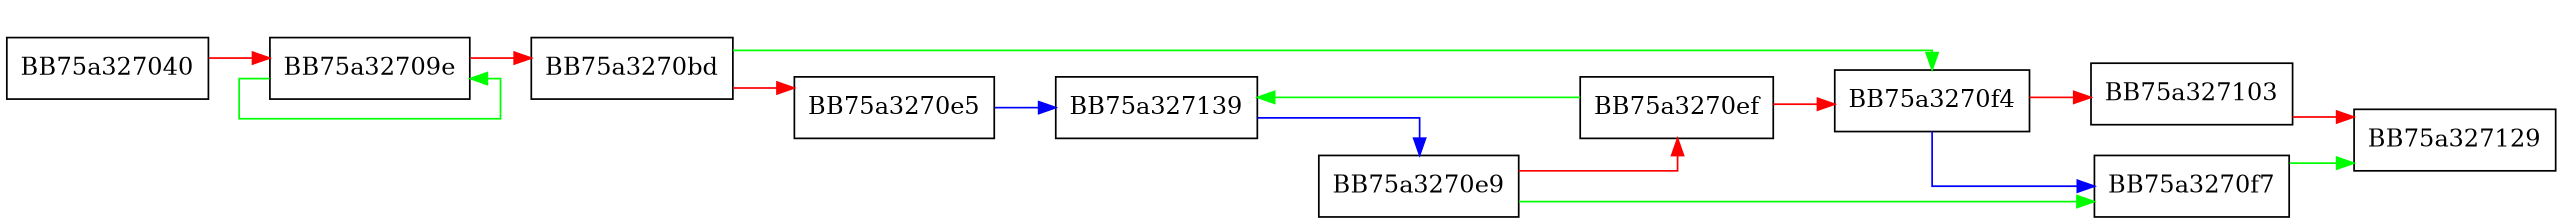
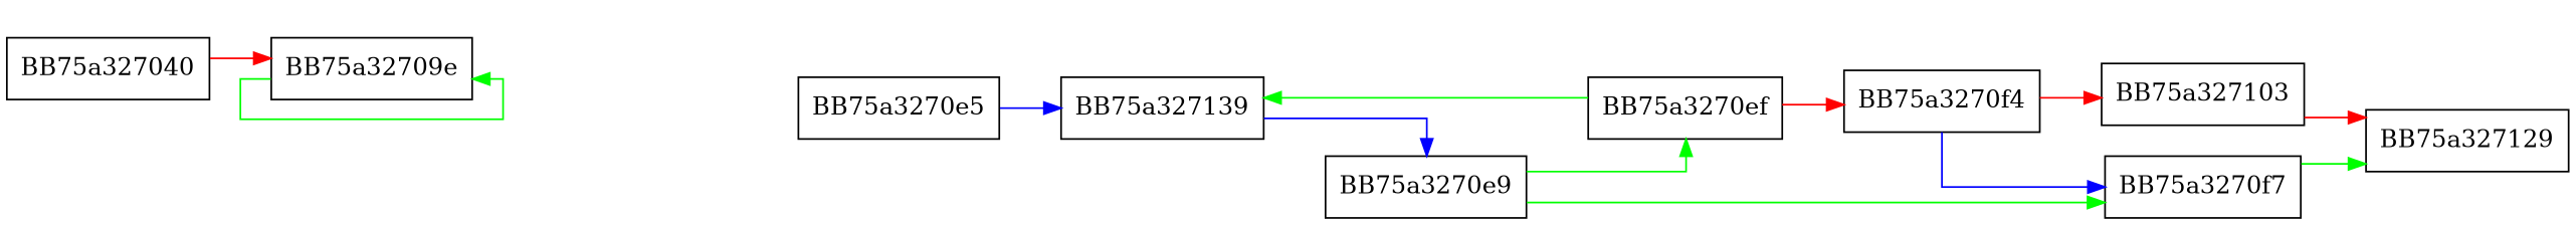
  digraph {
    rankdir=LR
    splines=ortho
    node [shape=box]
    edge [color=red]
    BB75a327040
    BB75a32709e
-   BB75a3270bd
    BB75a3270f4
    BB75a3270e5
    BB75a3270f7
    BB75a327103
    BB75a327139
    BB75a327129
    BB75a3270e9
    BB75a3270ef
    BB75a327040 -> BB75a32709e
    BB75a32709e -> BB75a32709e [color=green]
-   BB75a32709e -> BB75a3270bd
-   BB75a3270bd -> BB75a3270f4 [color=green]
-   BB75a3270bd -> BB75a3270e5
    BB75a3270f4 -> BB75a3270f7 [color=blue]
    BB75a3270f4 -> BB75a327103
    BB75a3270e5 -> BB75a327139 [color=blue]
    BB75a3270f7 -> BB75a327129 [color=green]
    BB75a327103 -> BB75a327129
    BB75a327139 -> BB75a3270e9 [color=blue]
    BB75a3270e9 -> BB75a3270f7 [color=green]
-   BB75a3270e9 -> BB75a3270ef
+   BB75a3270e9 -> BB75a3270ef [color=green]
    BB75a3270ef -> BB75a3270f4
    BB75a3270ef -> BB75a327139 [color=green]
  }
